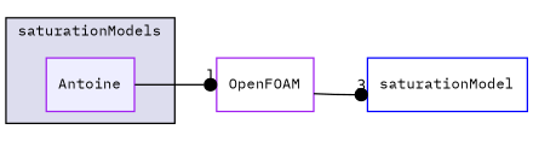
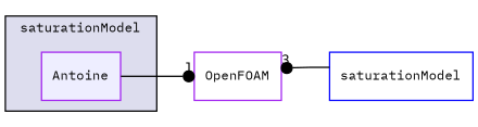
  digraph {
    compound=true
    fontname="IBM Plex Mono"
    rankdir=LR
    node [color=purple fontname="IBM Plex Mono" fontsize=10 shape=box]
    edge [arrowhead=dot fontname="IBM Plex Mono" labeldistance=1.5 labelfontname=Helvetica labelfontsize=10]
    n1 [fillcolor="#eeeeff" label=Antoine pencolor=black style=filled]
    n2 [label=OpenFOAM]
    n3 [color=blue label=saturationModel]
    subgraph cluster_1 {
      bgcolor="#ddddee"
      fontsize=10
-     label=saturationModels
+     label=saturationModel
      pencolor=black
      n1
    }
    n1 -> n2 [headlabel=1]
-   n2 -> n3 [headlabel=3]
+   n3 -> n2 [headlabel=3]
  }
